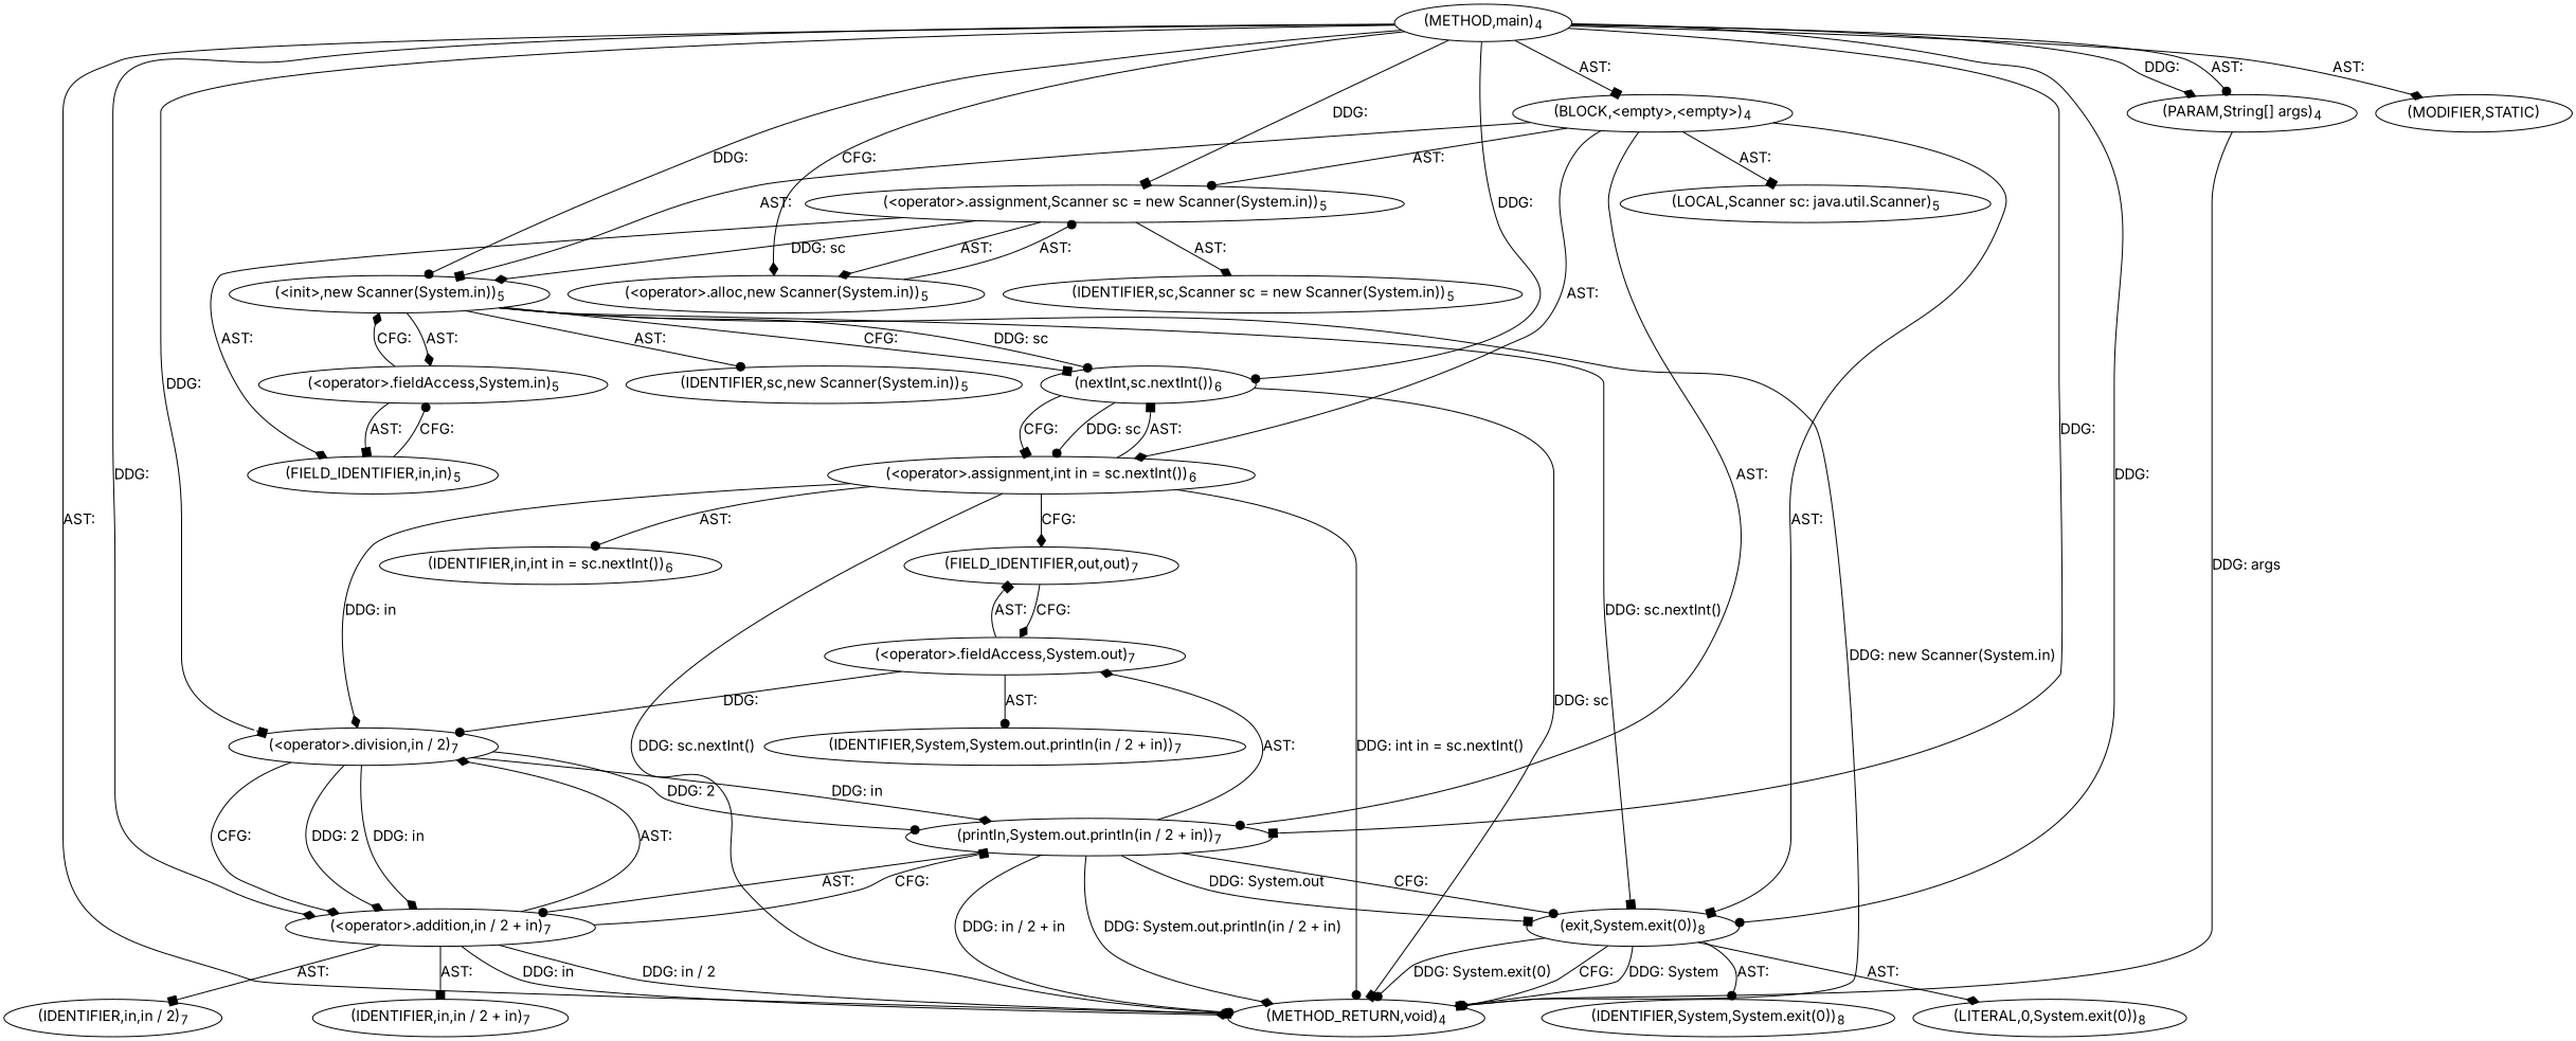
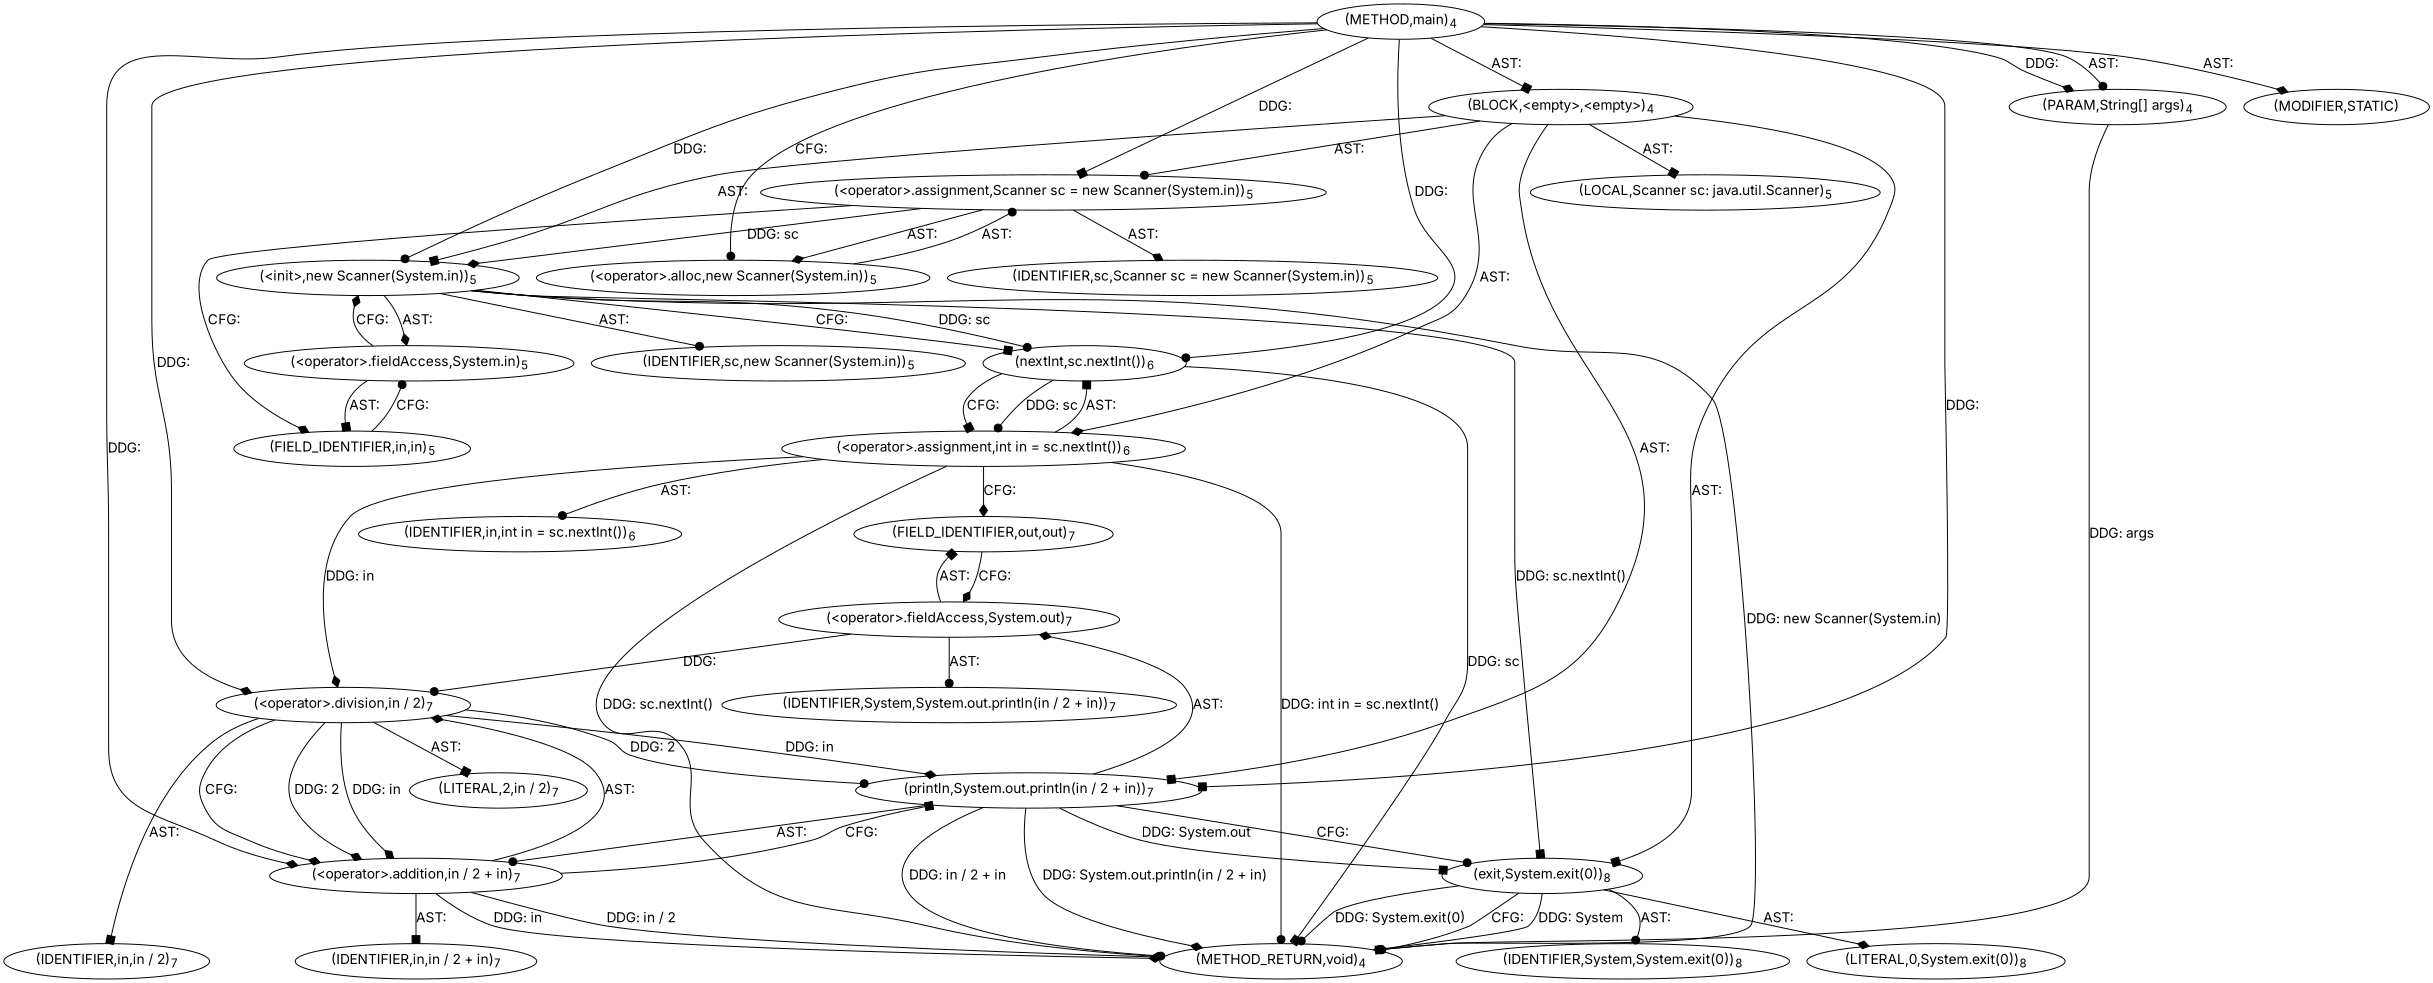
  digraph {
    fontname=Inter
    node [fontname=Inter]
    edge [arrowhead=diamond fontname=Inter]
    n1 [label=<(METHOD,main)<SUB>4</SUB>>]
    n2 [label=<(PARAM,String[] args)<SUB>4</SUB>>]
    n3 [label=<(BLOCK,&lt;empty&gt;,&lt;empty&gt;)<SUB>4</SUB>>]
    n4 [label=<(&lt;operator&gt;.assignment,Scanner sc = new Scanner(System.in))<SUB>5</SUB>>]
    n5 [label=<(&lt;operator&gt;.alloc,new Scanner(System.in))<SUB>5</SUB>>]
    n6 [label=<(&lt;init&gt;,new Scanner(System.in))<SUB>5</SUB>>]
    n7 [label=<(nextInt,sc.nextInt())<SUB>6</SUB>>]
    n8 [label=<(println,System.out.println(in / 2 + in))<SUB>7</SUB>>]
    n9 [label=<(&lt;operator&gt;.addition,in / 2 + in)<SUB>7</SUB>>]
    n10 [label=<(&lt;operator&gt;.division,in / 2)<SUB>7</SUB>>]
    n11 [label=<(exit,System.exit(0))<SUB>8</SUB>>]
    n12 [label=<(MODIFIER,STATIC)>]
    n13 [label=<(METHOD_RETURN,void)<SUB>4</SUB>>]
    n14 [label=<(LOCAL,Scanner sc: java.util.Scanner)<SUB>5</SUB>>]
    n15 [label=<(&lt;operator&gt;.assignment,int in = sc.nextInt())<SUB>6</SUB>>]
    n16 [label=<(IDENTIFIER,sc,Scanner sc = new Scanner(System.in))<SUB>5</SUB>>]
    n17 [label=<(FIELD_IDENTIFIER,in,in)<SUB>5</SUB>>]
    n18 [label=<(IDENTIFIER,sc,new Scanner(System.in))<SUB>5</SUB>>]
    n19 [label=<(&lt;operator&gt;.fieldAccess,System.in)<SUB>5</SUB>>]
    n20 [label=<(&lt;operator&gt;.fieldAccess,System.out)<SUB>7</SUB>>]
    n21 [label=<(IDENTIFIER,in,in / 2 + in)<SUB>7</SUB>>]
    n22 [label=<(IDENTIFIER,in,in / 2)<SUB>7</SUB>>]
+   n23 [label=<(LITERAL,2,in / 2)<SUB>7</SUB>>]
    n24 [label=<(IDENTIFIER,System,System.exit(0))<SUB>8</SUB>>]
    n25 [label=<(LITERAL,0,System.exit(0))<SUB>8</SUB>>]
    n26 [label=<(IDENTIFIER,in,int in = sc.nextInt())<SUB>6</SUB>>]
    n27 [label=<(FIELD_IDENTIFIER,out,out)<SUB>7</SUB>>]
    n28 [label=<(IDENTIFIER,System,System.out.println(in / 2 + in))<SUB>7</SUB>>]
    n1 -> n2 [arrowhead=dot label="AST: "]
    n1 -> n2 [label="DDG: "]
    n1 -> n3 [arrowhead=box label="AST: "]
    n1 -> n4 [arrowhead=box label="DDG: "]
-   n1 -> n5 [label="CFG: "]
+   n1 -> n5 [arrowhead=dot label="CFG: "]
    n1 -> n6 [arrowhead=dot label="DDG: "]
    n1 -> n7 [arrowhead=dot label="DDG: "]
    n1 -> n8 [arrowhead=box label="DDG: "]
    n1 -> n9 [label="DDG: "]
-   n1 -> n10 [arrowhead=box label="DDG: "]
-   n1 -> n11 [arrowhead=dot label="DDG: "]
+   n1 -> n10 [label="DDG: "]
    n1 -> n12 [label="AST: "]
-   n1 -> n13 [arrowhead=box label="AST: "]
    n2 -> n13 [label="DDG: args"]
    n3 -> n4 [arrowhead=dot label="AST: "]
    n3 -> n6 [arrowhead=box label="AST: "]
-   n3 -> n8 [arrowhead=dot label="AST: "]
+   n3 -> n8 [arrowhead=box label="AST: "]
    n3 -> n11 [arrowhead=box label="AST: "]
    n3 -> n14 [arrowhead=box label="AST: "]
    n3 -> n15 [label="AST: "]
    n4 -> n5 [label="AST: "]
    n4 -> n6 [label="DDG: sc"]
    n4 -> n16 [label="AST: "]
-   n4 -> n17 [label="AST: "]
+   n4 -> n17 [label="CFG: "]
    n5 -> n4 [arrowhead=dot label="AST: "]
    n6 -> n7 [arrowhead=box label="CFG: "]
    n6 -> n7 [arrowhead=dot label="DDG: sc"]
    n6 -> n11 [arrowhead=box label="DDG: sc.nextInt()"]
    n6 -> n13 [arrowhead=box label="DDG: new Scanner(System.in)"]
    n6 -> n18 [arrowhead=dot label="AST: "]
    n6 -> n19 [label="AST: "]
    n7 -> n13 [arrowhead=box label="DDG: sc"]
    n7 -> n15 [arrowhead=box label="CFG: "]
    n7 -> n15 [arrowhead=dot label="DDG: sc"]
    n8 -> n9 [arrowhead=dot label="AST: "]
    n8 -> n11 [arrowhead=dot label="CFG: "]
    n8 -> n11 [arrowhead=box label="DDG: System.out"]
    n8 -> n13 [arrowhead=dot label="DDG: in / 2 + in"]
    n8 -> n13 [label="DDG: System.out.println(in / 2 + in)"]
    n8 -> n20 [label="AST: "]
    n9 -> n8 [arrowhead=box label="CFG: "]
    n9 -> n10 [label="AST: "]
    n9 -> n13 [label="DDG: in / 2"]
    n9 -> n13 [label="DDG: in"]
    n9 -> n21 [arrowhead=box label="AST: "]
    n10 -> n8 [label="DDG: in"]
    n10 -> n8 [arrowhead=dot label="DDG: 2"]
    n10 -> n9 [label="CFG: "]
    n10 -> n9 [label="DDG: in"]
    n10 -> n9 [label="DDG: 2"]
-   n9 -> n22 [arrowhead=box label="AST: "]
+   n10 -> n22 [arrowhead=box label="AST: "]
+   n10 -> n23 [arrowhead=box label="AST: "]
    n11 -> n13 [arrowhead=dot label="CFG: "]
    n11 -> n13 [label="DDG: System"]
    n11 -> n13 [arrowhead=dot label="DDG: System.exit(0)"]
    n11 -> n24 [arrowhead=dot label="AST: "]
    n11 -> n25 [label="AST: "]
    n15 -> n7 [arrowhead=box label="AST: "]
    n15 -> n10 [label="DDG: in"]
    n15 -> n13 [label="DDG: sc.nextInt()"]
    n15 -> n13 [arrowhead=dot label="DDG: int in = sc.nextInt()"]
    n15 -> n26 [arrowhead=dot label="AST: "]
    n15 -> n27 [label="CFG: "]
    n17 -> n19 [arrowhead=dot label="CFG: "]
    n19 -> n6 [label="CFG: "]
    n19 -> n17 [arrowhead=box label="AST: "]
    n20 -> n10 [arrowhead=dot label="DDG: "]
    n20 -> n27 [arrowhead=box label="AST: "]
    n20 -> n28 [arrowhead=dot label="AST: "]
    n27 -> n20 [label="CFG: "]
  }
